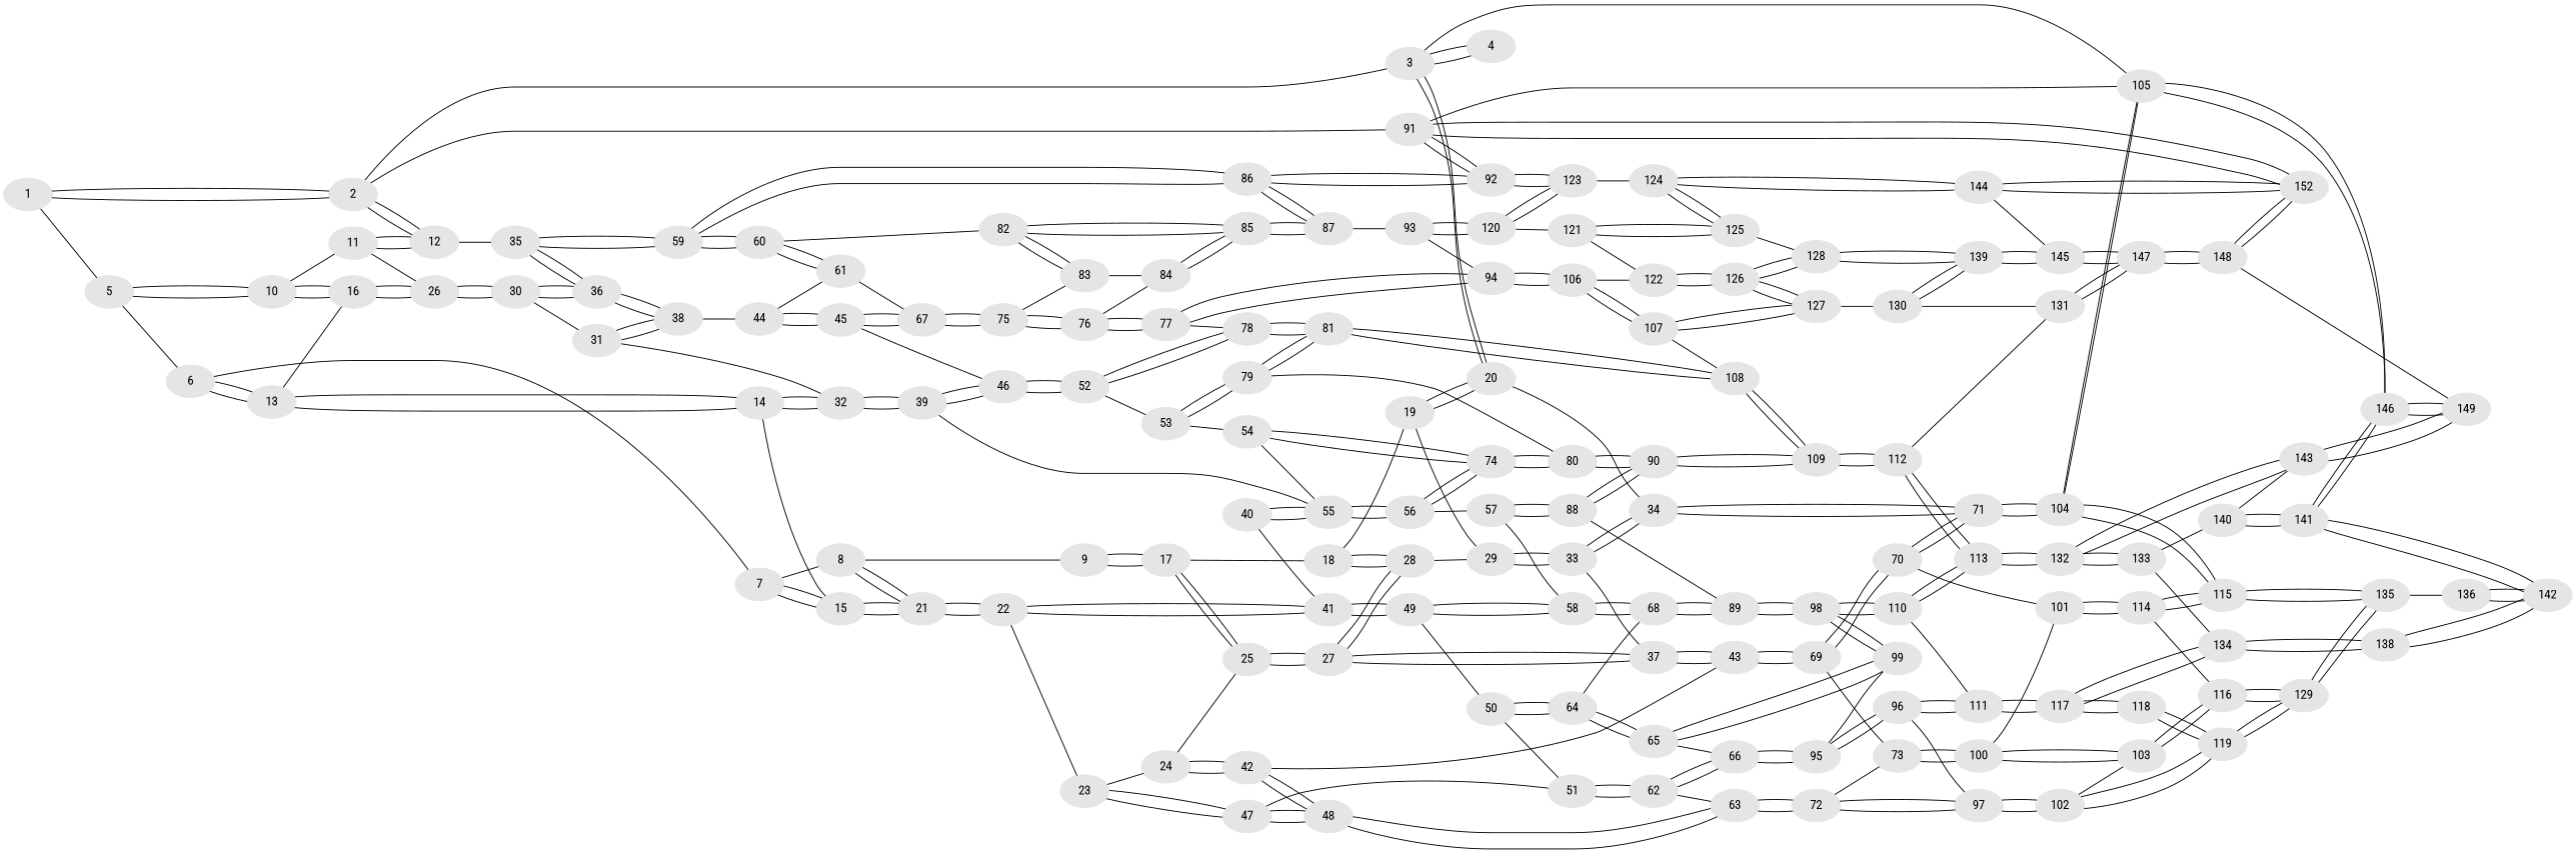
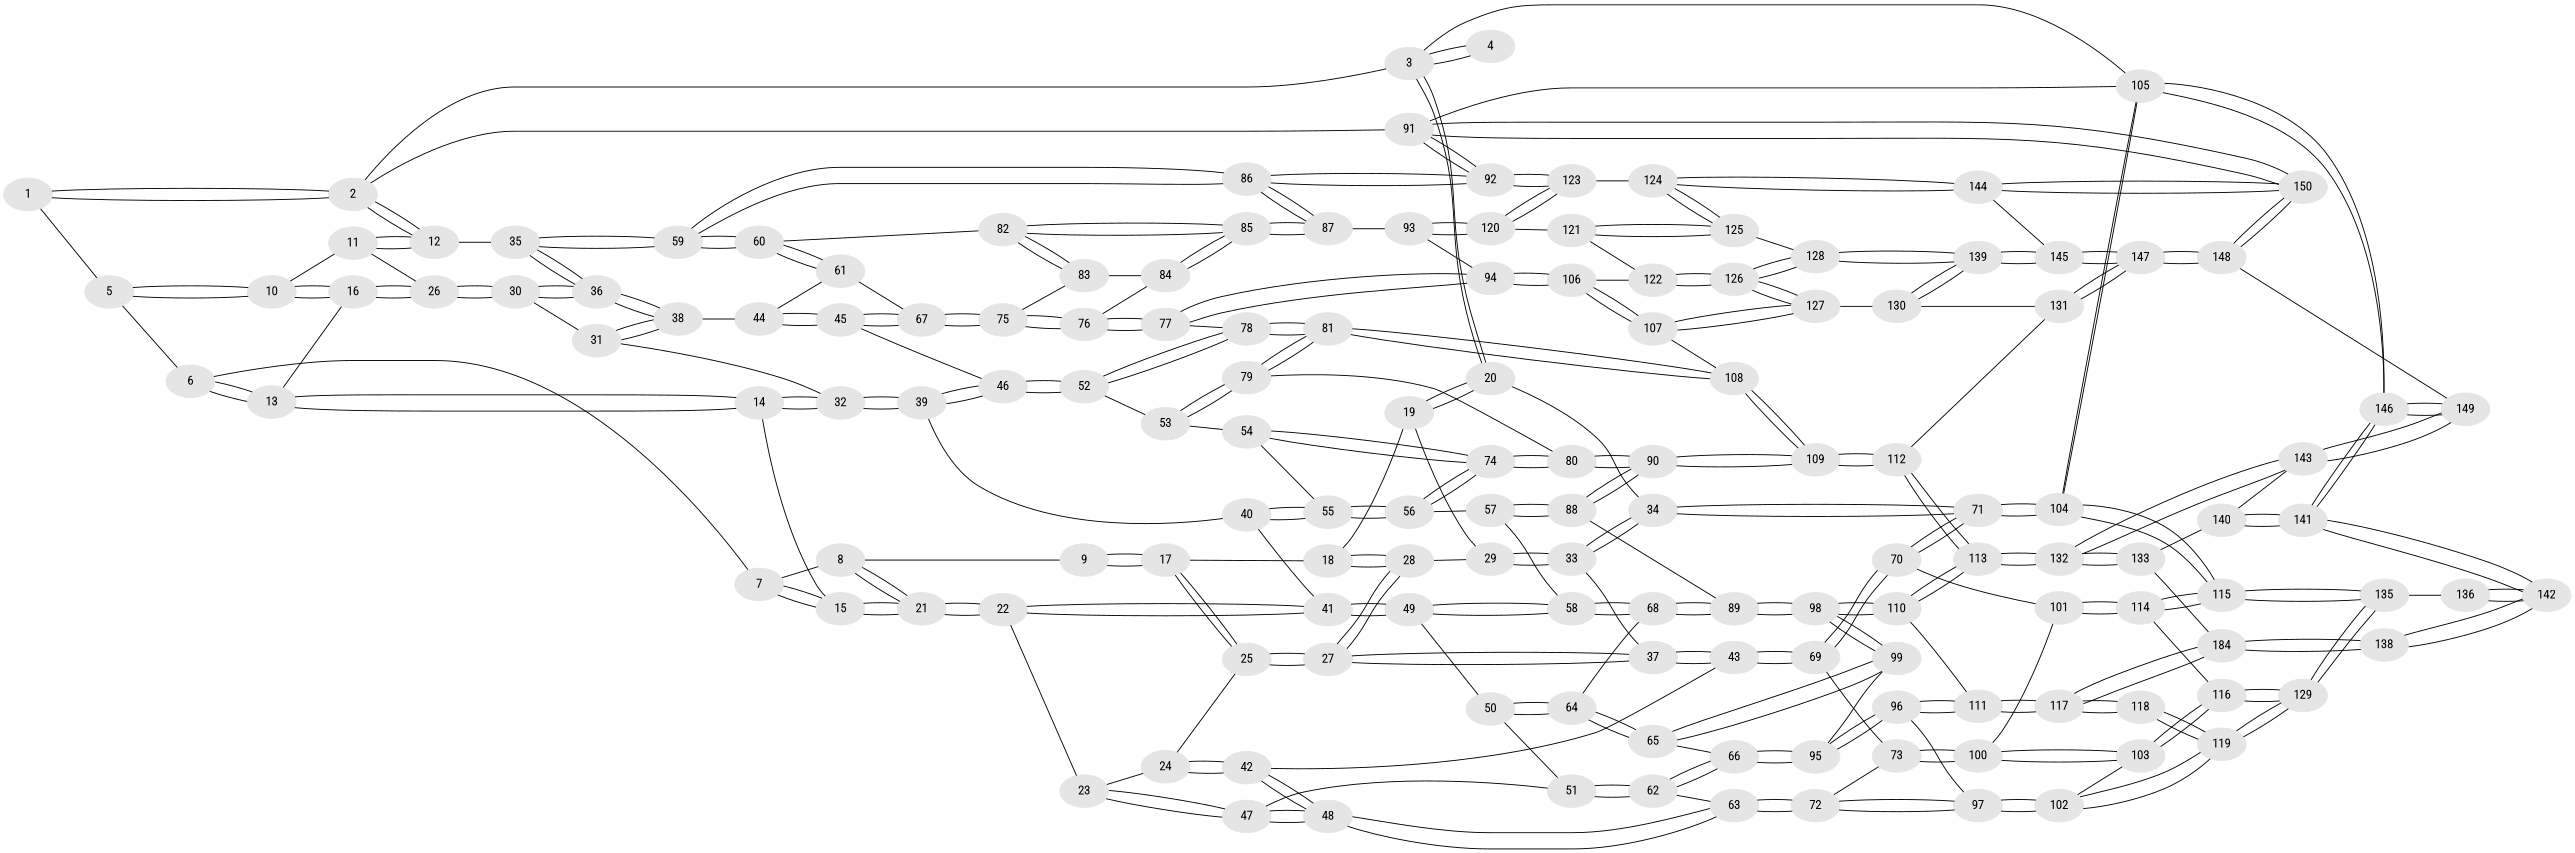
  graph {
    fontname="Roboto Condensed"
    rankdir=LR
    node [color=gray90 fontname="Roboto Condensed" style=filled]
    edge [fontname="Roboto Condensed"]
    1
    2
    5
    3
    12
    91
    6
    10
    4
    20
    105
    35
    92
-   150 [label=152]
+   150
    34
    146
    9
    17
    7
    13
    11
    16
    8
    15
    14
    21
    22
    18
    25
    26
    30
    36
    59
    32
    39
    19
    28
    27
    29
    33
    71
    23
    41
    24
    47
    49
    42
    48
    51
    43
    37
    31
    38
    44
    40
    46
    104
    60
    86
    69
    45
    61
    55
    52
    56
    50
    58
    63
    70
    73
    67
    75
    53
    78
    62
    72
    64
    68
    65
    66
    54
    79
    81
    74
    80
    57
    88
    89
    90
    82
    87
    83
    85
    95
    97
    99
    96
    76
    98
    101
    100
    114
    115
    102
    103
    77
    84
    94
    106
    108
    109
    93
    123
    120
    110
    112
    124
    121
    107
    122
    111
    117
    119
    113
    116
    129
    135
    149
    127
    126
    130
    131
    132
    118
-   134
+   134 [label=184]
    147
    133
    143
    136
    138
    125
    128
    144
    145
    139
    148
    140
    141
    142
    1 -- 2
    1 -- 2
    1 -- 5
    2 -- 3
    2 -- 12
    2 -- 12
    2 -- 91
    5 -- 6
    5 -- 10
    5 -- 10
    3 -- 4
    3 -- 4
    3 -- 20
    3 -- 20
    3 -- 105
    12 -- 35
    91 -- 105
    91 -- 92
    91 -- 92
    91 -- 150
    91 -- 150
    6 -- 7
    6 -- 13
    6 -- 13
    10 -- 11
    10 -- 16
    10 -- 16
    20 -- 34
    105 -- 146
    105 -- 146
    35 -- 36
    35 -- 36
    35 -- 59
    35 -- 59
    92 -- 123
    92 -- 123
    34 -- 71
    34 -- 71
    146 -- 149
    146 -- 149
    9 -- 17
    9 -- 17
    17 -- 18
    17 -- 25
    17 -- 25
    7 -- 8
    7 -- 15
    7 -- 15
    13 -- 16
    13 -- 14
    13 -- 14
    11 -- 12
    11 -- 12
    11 -- 26
    16 -- 26
    16 -- 26
    8 -- 9
    8 -- 21
    8 -- 21
    15 -- 21
    15 -- 21
    14 -- 15
    14 -- 32
    14 -- 32
    21 -- 22
    21 -- 22
    22 -- 23
    22 -- 41
    22 -- 41
    18 -- 19
    18 -- 28
    18 -- 28
    25 -- 27
    25 -- 27
    26 -- 30
    26 -- 30
    30 -- 36
    30 -- 36
    30 -- 31
    36 -- 38
    36 -- 38
    59 -- 60
    59 -- 60
    59 -- 86
    59 -- 86
    32 -- 39
    32 -- 39
-   39 -- 55
+   39 -- 40
    39 -- 46
    39 -- 46
    19 -- 20
    19 -- 20
    19 -- 29
    28 -- 29
    27 -- 28
    27 -- 28
    27 -- 37
    27 -- 37
    29 -- 33
    29 -- 33
    33 -- 34
    33 -- 34
    33 -- 37
    71 -- 104
    71 -- 104
    23 -- 24
    23 -- 47
    23 -- 47
    41 -- 49
    41 -- 49
    24 -- 25
    24 -- 42
    24 -- 42
    47 -- 48
    47 -- 48
    47 -- 51
    49 -- 50
    49 -- 58
    49 -- 58
    42 -- 48
    42 -- 48
    42 -- 43
    48 -- 63
    48 -- 63
    51 -- 62
    51 -- 62
    43 -- 69
    43 -- 69
    37 -- 43
    37 -- 43
    31 -- 32
    31 -- 38
    31 -- 38
    38 -- 44
    44 -- 45
    44 -- 45
    44 -- 61
    40 -- 41
    40 -- 55
    40 -- 55
    46 -- 52
    46 -- 52
    104 -- 105
    104 -- 105
    104 -- 115
    104 -- 115
    60 -- 61
    60 -- 61
    60 -- 82
    86 -- 92
    86 -- 92
    86 -- 87
    86 -- 87
    69 -- 70
    69 -- 70
    69 -- 73
    45 -- 46
    45 -- 67
    45 -- 67
    61 -- 67
    55 -- 56
    55 -- 56
    52 -- 53
    52 -- 78
    52 -- 78
    56 -- 74
    56 -- 74
    56 -- 57
    50 -- 51
    50 -- 64
    50 -- 64
    58 -- 68
    58 -- 68
    63 -- 72
    63 -- 72
    70 -- 71
    70 -- 71
    70 -- 101
    73 -- 100
    73 -- 100
    67 -- 75
    67 -- 75
    75 -- 83
    75 -- 76
    75 -- 76
    53 -- 54
    53 -- 79
    53 -- 79
    78 -- 81
    78 -- 81
    62 -- 63
    62 -- 66
    62 -- 66
    72 -- 73
    72 -- 97
    72 -- 97
    64 -- 68
    64 -- 65
    64 -- 65
    68 -- 89
    68 -- 89
    65 -- 66
    65 -- 99
    65 -- 99
    66 -- 95
    66 -- 95
    54 -- 55
    54 -- 74
    54 -- 74
    79 -- 81
    79 -- 81
    79 -- 80
    81 -- 108
    81 -- 108
    74 -- 80
    74 -- 80
    80 -- 90
    80 -- 90
    57 -- 58
    57 -- 88
    57 -- 88
    88 -- 89
    88 -- 90
    88 -- 90
    89 -- 98
    89 -- 98
    90 -- 109
    90 -- 109
    82 -- 83
    82 -- 83
    82 -- 85
    82 -- 85
    87 -- 93
    83 -- 84
    85 -- 87
    85 -- 87
    95 -- 99
    95 -- 96
    95 -- 96
    97 -- 102
    97 -- 102
    96 -- 97
    96 -- 111
    96 -- 111
    76 -- 77
    76 -- 77
    76 -- 84
    98 -- 99
    98 -- 99
    98 -- 110
    98 -- 110
    101 -- 114
    101 -- 114
    100 -- 101
    100 -- 103
    100 -- 103
    114 -- 115
    114 -- 115
    114 -- 116
    115 -- 135
    115 -- 135
    102 -- 103
    102 -- 119
    102 -- 119
    103 -- 116
    103 -- 116
    77 -- 78
    77 -- 94
    77 -- 94
    84 -- 85
    84 -- 85
    94 -- 106
    94 -- 106
    106 -- 107
    106 -- 107
    106 -- 122
    108 -- 109
    108 -- 109
    109 -- 112
    109 -- 112
    93 -- 94
    93 -- 120
    93 -- 120
    123 -- 124
    120 -- 123
    120 -- 123
    120 -- 121
    110 -- 111
    110 -- 113
    110 -- 113
    112 -- 113
    112 -- 113
    112 -- 131
    124 -- 125
    124 -- 125
    124 -- 144
    124 -- 144
    121 -- 122
    121 -- 125
    121 -- 125
    107 -- 108
    107 -- 127
    107 -- 127
    122 -- 126
    122 -- 126
    111 -- 117
    111 -- 117
    117 -- 118
    117 -- 118
    117 -- 134
    117 -- 134
    119 -- 129
    119 -- 129
    113 -- 132
    113 -- 132
    116 -- 129
    116 -- 129
    129 -- 135
    129 -- 135
    135 -- 136
    127 -- 130
    126 -- 127
    126 -- 127
    126 -- 128
    126 -- 128
    130 -- 131
    130 -- 139
    130 -- 139
    131 -- 147
    131 -- 147
    132 -- 133
    132 -- 133
    132 -- 143
    132 -- 143
    118 -- 119
    118 -- 119
    134 -- 138
    134 -- 138
    147 -- 148
    147 -- 148
    133 -- 134
    133 -- 140
    143 -- 149
    143 -- 149
    136 -- 142
    136 -- 142
    138 -- 142
    138 -- 142
    125 -- 128
    128 -- 139
    128 -- 139
    144 -- 150
    144 -- 150
    144 -- 145
    145 -- 147
    145 -- 147
    139 -- 145
    139 -- 145
    148 -- 150
    148 -- 150
    148 -- 149
    140 -- 143
    140 -- 141
    140 -- 141
    141 -- 146
    141 -- 146
    141 -- 142
    141 -- 142
  }
